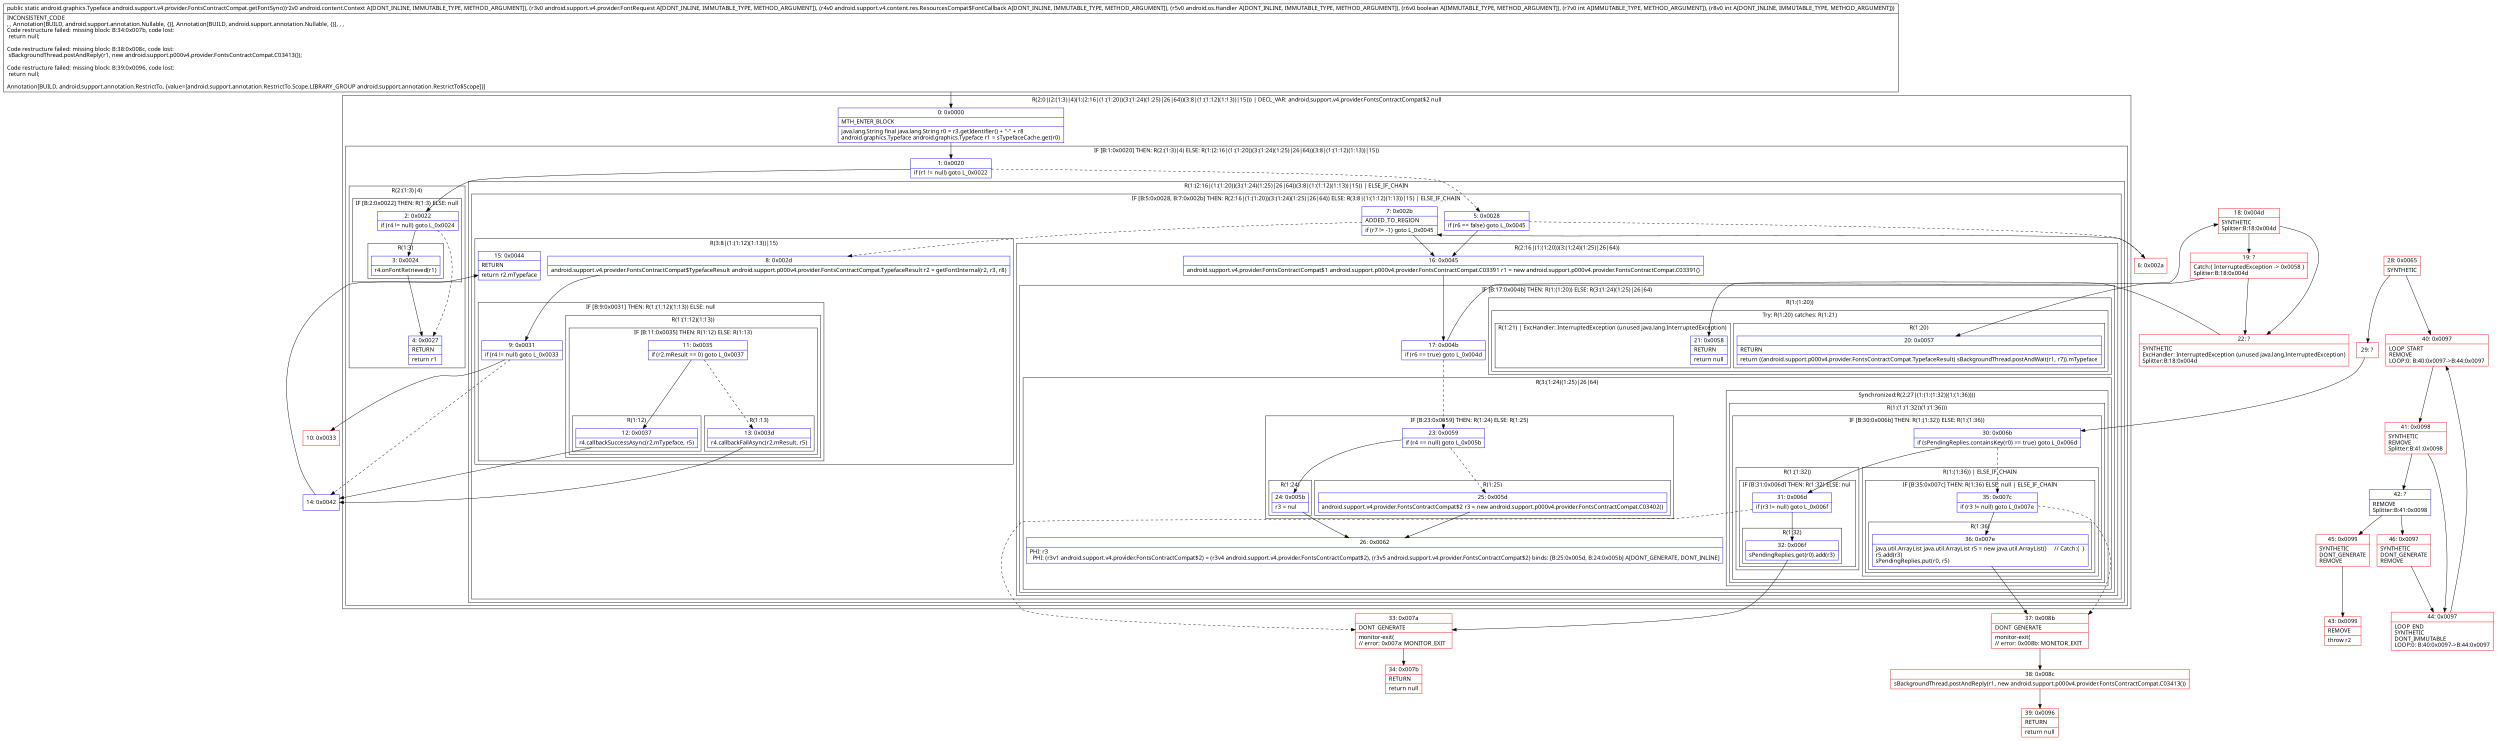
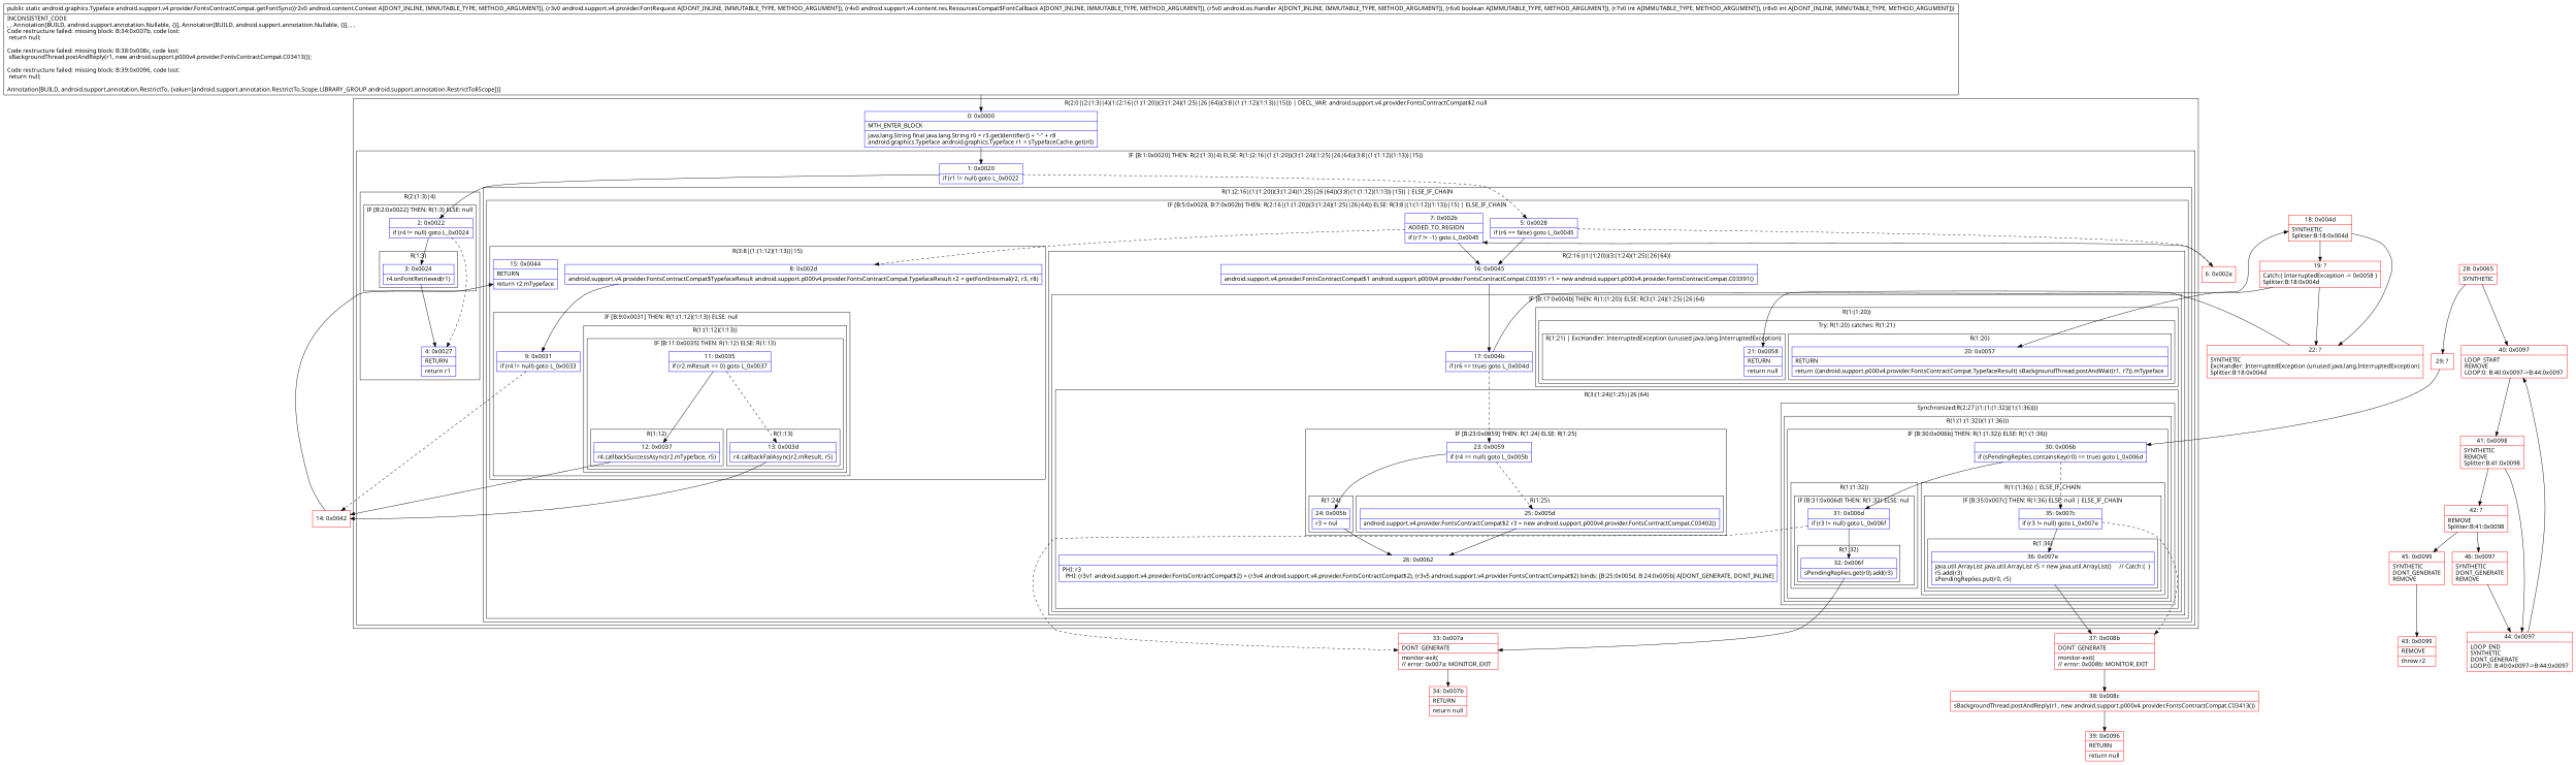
  digraph {
    fontname="Noto Sans"
    node [color=blue fontname="Noto Sans" shape=record]
    edge [fontname="Noto Sans"]
    n1 [label="{3\:\ 0x0024|r4.onFontRetrieved(r1)\l}"]
    n2 [label="{2\:\ 0x0022|if (r4 != null) goto L_0x0024\l}"]
    n3 [label="{4\:\ 0x0027|RETURN\l|return r1\l}"]
    n4 [label="{20\:\ 0x0057|RETURN\l|return ((android.support.p000v4.provider.FontsContractCompat.TypefaceResult) sBackgroundThread.postAndWait(r1, r7)).mTypeface\l}"]
    n5 [label="{21\:\ 0x0058|RETURN\l|return null\l}"]
    n6 [label="{24\:\ 0x005b|r3 = null\l}"]
    n7 [label="{25\:\ 0x005d|android.support.v4.provider.FontsContractCompat$2 r3 = new android.support.p000v4.provider.FontsContractCompat.C03402()\l}"]
    n8 [label="{23\:\ 0x0059|if (r4 == null) goto L_0x005b\l}"]
    n9 [label="{32\:\ 0x006f|sPendingReplies.get(r0).add(r3)\l}"]
    n10 [label="{31\:\ 0x006d|if (r3 != null) goto L_0x006f\l}"]
    n11 [label="{36\:\ 0x007e|java.util.ArrayList java.util.ArrayList r5 = new java.util.ArrayList()     \/\/ Catch:\{  \}\lr5.add(r3)\lsPendingReplies.put(r0, r5)\l}"]
    n12 [label="{35\:\ 0x007c|if (r3 != null) goto L_0x007e\l}"]
    n13 [label="{30\:\ 0x006b|if (sPendingReplies.containsKey(r0) == true) goto L_0x006d\l}"]
    n14 [label="{26\:\ 0x0062|PHI: r3 \l  PHI: (r3v1 android.support.v4.provider.FontsContractCompat$2) = (r3v4 android.support.v4.provider.FontsContractCompat$2), (r3v5 android.support.v4.provider.FontsContractCompat$2) binds: [B:25:0x005d, B:24:0x005b] A[DONT_GENERATE, DONT_INLINE]\l}"]
    n15 [label="{17\:\ 0x004b|if (r6 == true) goto L_0x004d\l}"]
    n16 [label="{16\:\ 0x0045|android.support.v4.provider.FontsContractCompat$1 android.support.p000v4.provider.FontsContractCompat.C03391 r1 = new android.support.p000v4.provider.FontsContractCompat.C03391()\l}"]
    n17 [label="{12\:\ 0x0037|r4.callbackSuccessAsync(r2.mTypeface, r5)\l}"]
    n18 [label="{13\:\ 0x003d|r4.callbackFailAsync(r2.mResult, r5)\l}"]
    n19 [label="{11\:\ 0x0035|if (r2.mResult == 0) goto L_0x0037\l}"]
    n20 [label="{9\:\ 0x0031|if (r4 != null) goto L_0x0033\l}"]
    n21 [label="{8\:\ 0x002d|android.support.v4.provider.FontsContractCompat$TypefaceResult android.support.p000v4.provider.FontsContractCompat.TypefaceResult r2 = getFontInternal(r2, r3, r8)\l}"]
    n22 [label="{15\:\ 0x0044|RETURN\l|return r2.mTypeface\l}"]
    n23 [label="{5\:\ 0x0028|if (r6 == false) goto L_0x0045\l}"]
    n24 [label="{7\:\ 0x002b|ADDED_TO_REGION\l|if (r7 != \-1) goto L_0x0045\l}"]
    n25 [label="{1\:\ 0x0020|if (r1 != null) goto L_0x0022\l}"]
    n26 [label="{0\:\ 0x0000|MTH_ENTER_BLOCK\l|java.lang.String final java.lang.String r0 = r3.getIdentifier() + \"\-\" + r8\landroid.graphics.Typeface android.graphics.Typeface r1 = sTypefaceCache.get(r0)\l}"]
    n27 [color=red label="{33\:\ 0x007a|DONT_GENERATE\l|monitor\-exit(\l\/\/ error: 0x007a: MONITOR_EXIT  \l}"]
    n28 [color=red label="{37\:\ 0x008b|DONT_GENERATE\l|monitor\-exit(\l\/\/ error: 0x008b: MONITOR_EXIT  \l}"]
    n29 [color=red label="{18\:\ 0x004d|SYNTHETIC\lSplitter:B:18:0x004d\l}"]
-   n30 [label="{14\:\ 0x0042}"]
-   n31 [color=red label="{10\:\ 0x0033}"]
+   n30 [color=red label="{14\:\ 0x0042}"]
    n32 [color=red label="{6\:\ 0x002a}"]
    n33 [color=red label="{19\:\ ?|Catch:\{ InterruptedException \-\> 0x0058 \}\lSplitter:B:18:0x004d\l}"]
    n34 [color=red label="{22\:\ ?|SYNTHETIC\lExcHandler: InterruptedException (unused java.lang.InterruptedException)\lSplitter:B:18:0x004d\l}"]
    n35 [color=red label="{28\:\ 0x0065|SYNTHETIC\l}"]
    n36 [color=red label="{29\:\ ?}"]
    n37 [color=red label="{40\:\ 0x0097|LOOP_START\lREMOVE\lLOOP:0: B:40:0x0097\-\>B:44:0x0097\l}"]
    n38 [color=red label="{34\:\ 0x007b|RETURN\l|return null\l}"]
    n39 [color=red label="{38\:\ 0x008c|sBackgroundThread.postAndReply(r1, new android.support.p000v4.provider.FontsContractCompat.C03413())\l}"]
    n40 [color=red label="{41\:\ 0x0098|SYNTHETIC\lREMOVE\lSplitter:B:41:0x0098\l}"]
    n41 [color=red label="{39\:\ 0x0096|RETURN\l|return null\l}"]
-   n42 [label="{42\:\ ?|REMOVE\lSplitter:B:41:0x0098\l}"]
-   n43 [color=red label="{44\:\ 0x0097|LOOP_END\lSYNTHETIC\lDONT_IMMUTABLE\lLOOP:0: B:40:0x0097\-\>B:44:0x0097\l}"]
+   n42 [color=red label="{42\:\ ?|REMOVE\lSplitter:B:41:0x0098\l}"]
+   n43 [color=red label="{44\:\ 0x0097|LOOP_END\lSYNTHETIC\lDONT_GENERATE\lLOOP:0: B:40:0x0097\-\>B:44:0x0097\l}"]
    n44 [color=red label="{45\:\ 0x0099|SYNTHETIC\lDONT_GENERATE\lREMOVE\l}"]
    n45 [color=red label="{46\:\ 0x0097|SYNTHETIC\lDONT_GENERATE\lREMOVE\l}"]
    n46 [color=red label="{43\:\ 0x0099|REMOVE\l|throw r2\l}"]
    n47 [label="{public static android.graphics.Typeface android.support.v4.provider.FontsContractCompat.getFontSync((r2v0 android.content.Context A[DONT_INLINE, IMMUTABLE_TYPE, METHOD_ARGUMENT]), (r3v0 android.support.v4.provider.FontRequest A[DONT_INLINE, IMMUTABLE_TYPE, METHOD_ARGUMENT]), (r4v0 android.support.v4.content.res.ResourcesCompat$FontCallback A[DONT_INLINE, IMMUTABLE_TYPE, METHOD_ARGUMENT]), (r5v0 android.os.Handler A[DONT_INLINE, IMMUTABLE_TYPE, METHOD_ARGUMENT]), (r6v0 boolean A[IMMUTABLE_TYPE, METHOD_ARGUMENT]), (r7v0 int A[IMMUTABLE_TYPE, METHOD_ARGUMENT]), (r8v0 int A[DONT_INLINE, IMMUTABLE_TYPE, METHOD_ARGUMENT]))  | INCONSISTENT_CODE\l, , Annotation[BUILD, android.support.annotation.Nullable, \{\}], Annotation[BUILD, android.support.annotation.Nullable, \{\}], , , \lCode restructure failed: missing block: B:34:0x007b, code lost:\l    return null;\l\lCode restructure failed: missing block: B:38:0x008c, code lost:\l    sBackgroundThread.postAndReply(r1, new android.support.p000v4.provider.FontsContractCompat.C03413());\l\lCode restructure failed: missing block: B:39:0x0096, code lost:\l    return null;\l\lAnnotation[BUILD, android.support.annotation.RestrictTo, \{value=[android.support.annotation.RestrictTo.Scope.LIBRARY_GROUP android.support.annotation.RestrictTo$Scope]\}]\l}" color=""]
    subgraph cluster_1 {
      label="R(2:0|(2:(1:3)|4)(1:(2:16|(1:(1:20))(3:(1:24)(1:25)|26|64))(3:8|(1:(1:12)(1:13))|15))) | DECL_VAR: android.support.v4.provider.FontsContractCompat$2 null\l"
      n26
      subgraph cluster_2 {
        label="IF [B:1:0x0020] THEN: R(2:(1:3)|4) ELSE: R(1:(2:16|(1:(1:20))(3:(1:24)(1:25)|26|64))(3:8|(1:(1:12)(1:13))|15))"
        n25
        subgraph cluster_3 {
          label="R(2:(1:3)|4)"
          n3
          subgraph cluster_4 {
            label="IF [B:2:0x0022] THEN: R(1:3) ELSE: null"
            n2
            subgraph cluster_5 {
              label="R(1:3)"
              n1
            }
          }
        }
        subgraph cluster_6 {
          label="R(1:(2:16|(1:(1:20))(3:(1:24)(1:25)|26|64))(3:8|(1:(1:12)(1:13))|15)) | ELSE_IF_CHAIN\l"
          subgraph cluster_7 {
            label="IF [B:5:0x0028, B:7:0x002b] THEN: R(2:16|(1:(1:20))(3:(1:24)(1:25)|26|64)) ELSE: R(3:8|(1:(1:12)(1:13))|15) | ELSE_IF_CHAIN\l"
            n23
            n24
            subgraph cluster_8 {
              label="R(2:16|(1:(1:20))(3:(1:24)(1:25)|26|64))"
              n16
              subgraph cluster_9 {
                label="IF [B:17:0x004b] THEN: R(1:(1:20)) ELSE: R(3:(1:24)(1:25)|26|64)"
                n15
                subgraph cluster_10 {
                  label="R(1:(1:20))"
                  subgraph cluster_11 {
                    label="Try: R(1:20) catches: R(1:21)"
                    subgraph cluster_12 {
                      label="R(1:20)"
                      n4
                    }
                    subgraph cluster_13 {
                      label="R(1:21) | ExcHandler: InterruptedException (unused java.lang.InterruptedException)\l"
                      n5
                    }
                  }
                }
                subgraph cluster_14 {
                  label="R(3:(1:24)(1:25)|26|64)"
                  n14
                  subgraph cluster_15 {
                    label="IF [B:23:0x0059] THEN: R(1:24) ELSE: R(1:25)"
                    n8
                    subgraph cluster_16 {
                      label="R(1:24)"
                      n6
                    }
                    subgraph cluster_17 {
                      label="R(1:25)"
                      n7
                    }
                  }
                  subgraph cluster_18 {
                    label="Synchronized:R(2:27|(1:(1:(1:32))(1:(1:36))))"
                    subgraph cluster_19 {
                      label="R(1:(1:(1:32))(1:(1:36)))"
                      subgraph cluster_20 {
                        label="IF [B:30:0x006b] THEN: R(1:(1:32)) ELSE: R(1:(1:36))"
                        n13
                        subgraph cluster_21 {
                          label="R(1:(1:32))"
                          subgraph cluster_22 {
                            label="IF [B:31:0x006d] THEN: R(1:32) ELSE: null"
                            n10
                            subgraph cluster_23 {
                              label="R(1:32)"
                              n9
                            }
                          }
                        }
                        subgraph cluster_24 {
                          label="R(1:(1:36)) | ELSE_IF_CHAIN\l"
                          subgraph cluster_25 {
                            label="IF [B:35:0x007c] THEN: R(1:36) ELSE: null | ELSE_IF_CHAIN\l"
                            n12
                            subgraph cluster_26 {
                              label="R(1:36)"
                              n11
                            }
                          }
                        }
                      }
                    }
                  }
                }
              }
            }
            subgraph cluster_27 {
              label="R(3:8|(1:(1:12)(1:13))|15)"
              n21
              n22
              subgraph cluster_28 {
                label="IF [B:9:0x0031] THEN: R(1:(1:12)(1:13)) ELSE: null"
                n20
                subgraph cluster_29 {
                  label="R(1:(1:12)(1:13))"
                  subgraph cluster_30 {
                    label="IF [B:11:0x0035] THEN: R(1:12) ELSE: R(1:13)"
                    n19
                    subgraph cluster_31 {
                      label="R(1:12)"
                      n17
                    }
                    subgraph cluster_32 {
                      label="R(1:13)"
                      n18
                    }
                  }
                }
              }
            }
          }
        }
      }
    }
    subgraph cluster_33 {
      label="R(1:21) | ExcHandler: InterruptedException (unused java.lang.InterruptedException)\l"
    }
    n1 -> n3
    n2 -> n1
    n2 -> n3 [style=dashed]
    n6 -> n14
    n7 -> n14
    n8 -> n6
    n8 -> n7 [style=dashed]
    n9 -> n27
    n10 -> n9
    n10 -> n27 [style=dashed]
    n11 -> n28
    n12 -> n11
    n12 -> n28 [style=dashed]
    n13 -> n10
    n13 -> n12 [style=dashed]
    n15 -> n8 [style=dashed]
    n15 -> n29
    n16 -> n15
    n17 -> n30
    n18 -> n30
    n19 -> n17
    n19 -> n18 [style=dashed]
    n20 -> n30 [style=dashed]
-   n20 -> n31
    n21 -> n20
    n23 -> n16
    n23 -> n32 [style=dashed]
    n24 -> n16
    n24 -> n21 [style=dashed]
    n25 -> n2
    n25 -> n23 [style=dashed]
    n26 -> n25
    n27 -> n38
    n28 -> n39
    n29 -> n33
    n29 -> n34
    n30 -> n22
    n32 -> n24
    n33 -> n4
    n33 -> n34
    n34 -> n5
    n35 -> n36
    n35 -> n37
    n36 -> n13
    n37 -> n40
    n39 -> n41
    n40 -> n42
    n40 -> n43
    n42 -> n44
    n42 -> n45
    n43 -> n37
    n44 -> n46
    n45 -> n43
    n47 -> n26
  }
